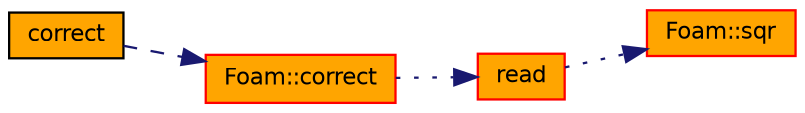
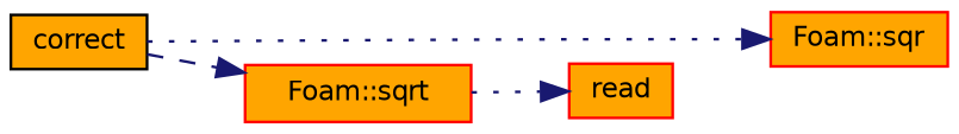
  digraph {
    rankdir=LR
    node [color=red fillcolor=orange fontname=Helvetica fontsize=10 shape=record style=filled]
    edge [color=midnightblue fontname=Helvetica fontsize=10 labelfontname=Helvetica labelfontsize=10 style=dotted]
    n1 [color=black fontcolor=black height=0.2 label=correct width=0.4]
    n2 [height=0.2 label="Foam::sqr" width=0.4]
-   n3 [height=0.2 label="Foam::correct" width=0.4]
+   n3 [height=0.2 label="Foam::sqrt" width=0.4]
    n4 [height=0.2 label=read width=0.4]
-   n4 -> n2
+   n1 -> n2
    n1 -> n3 [style=dashed]
    n3 -> n4
  }
